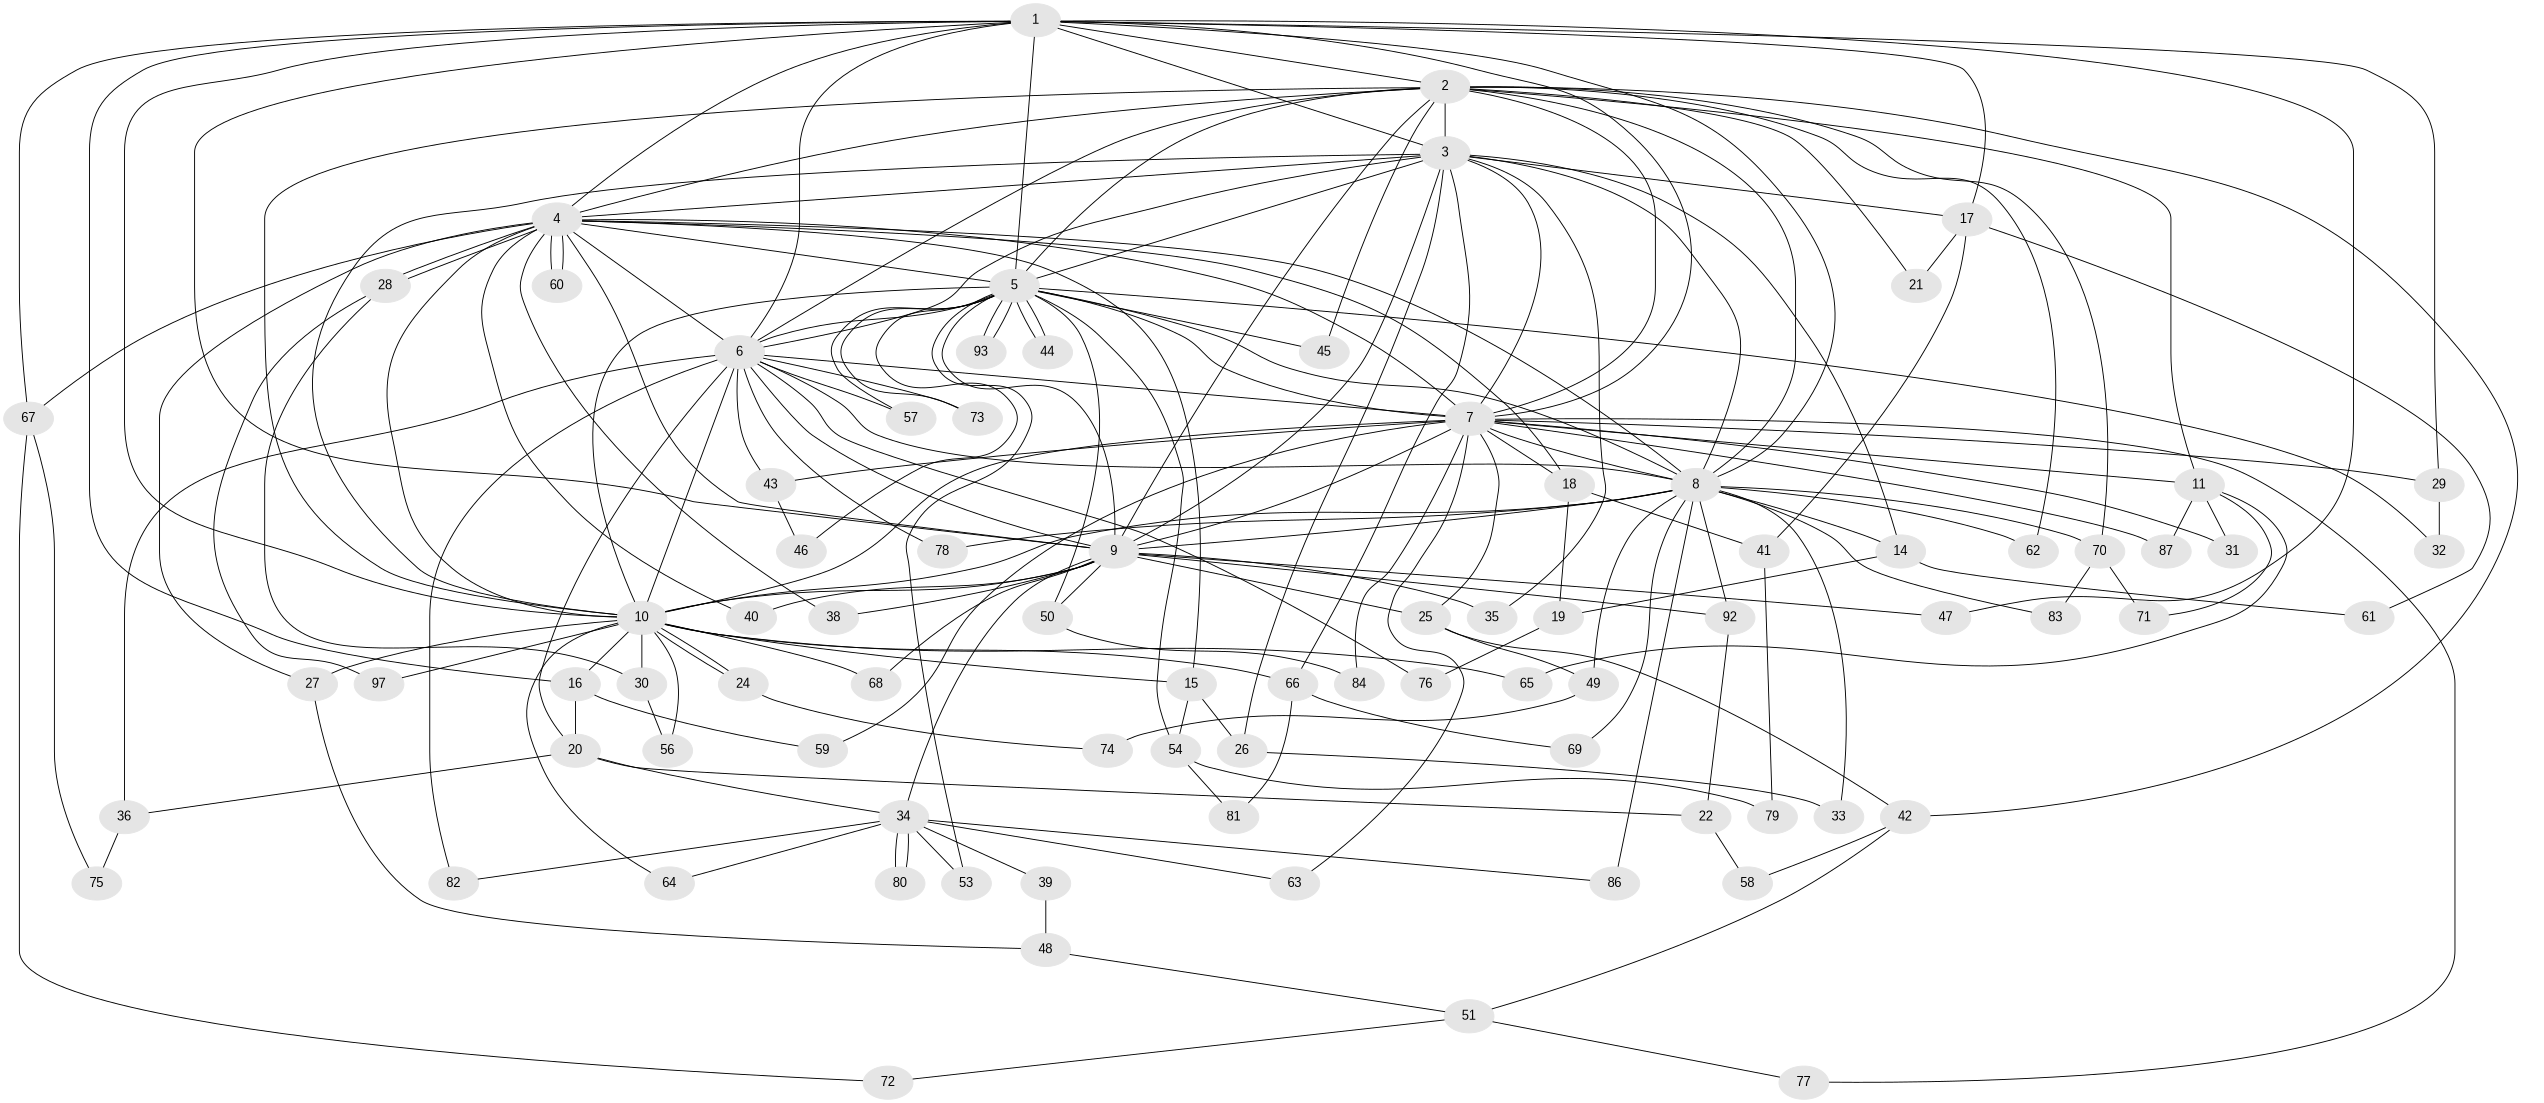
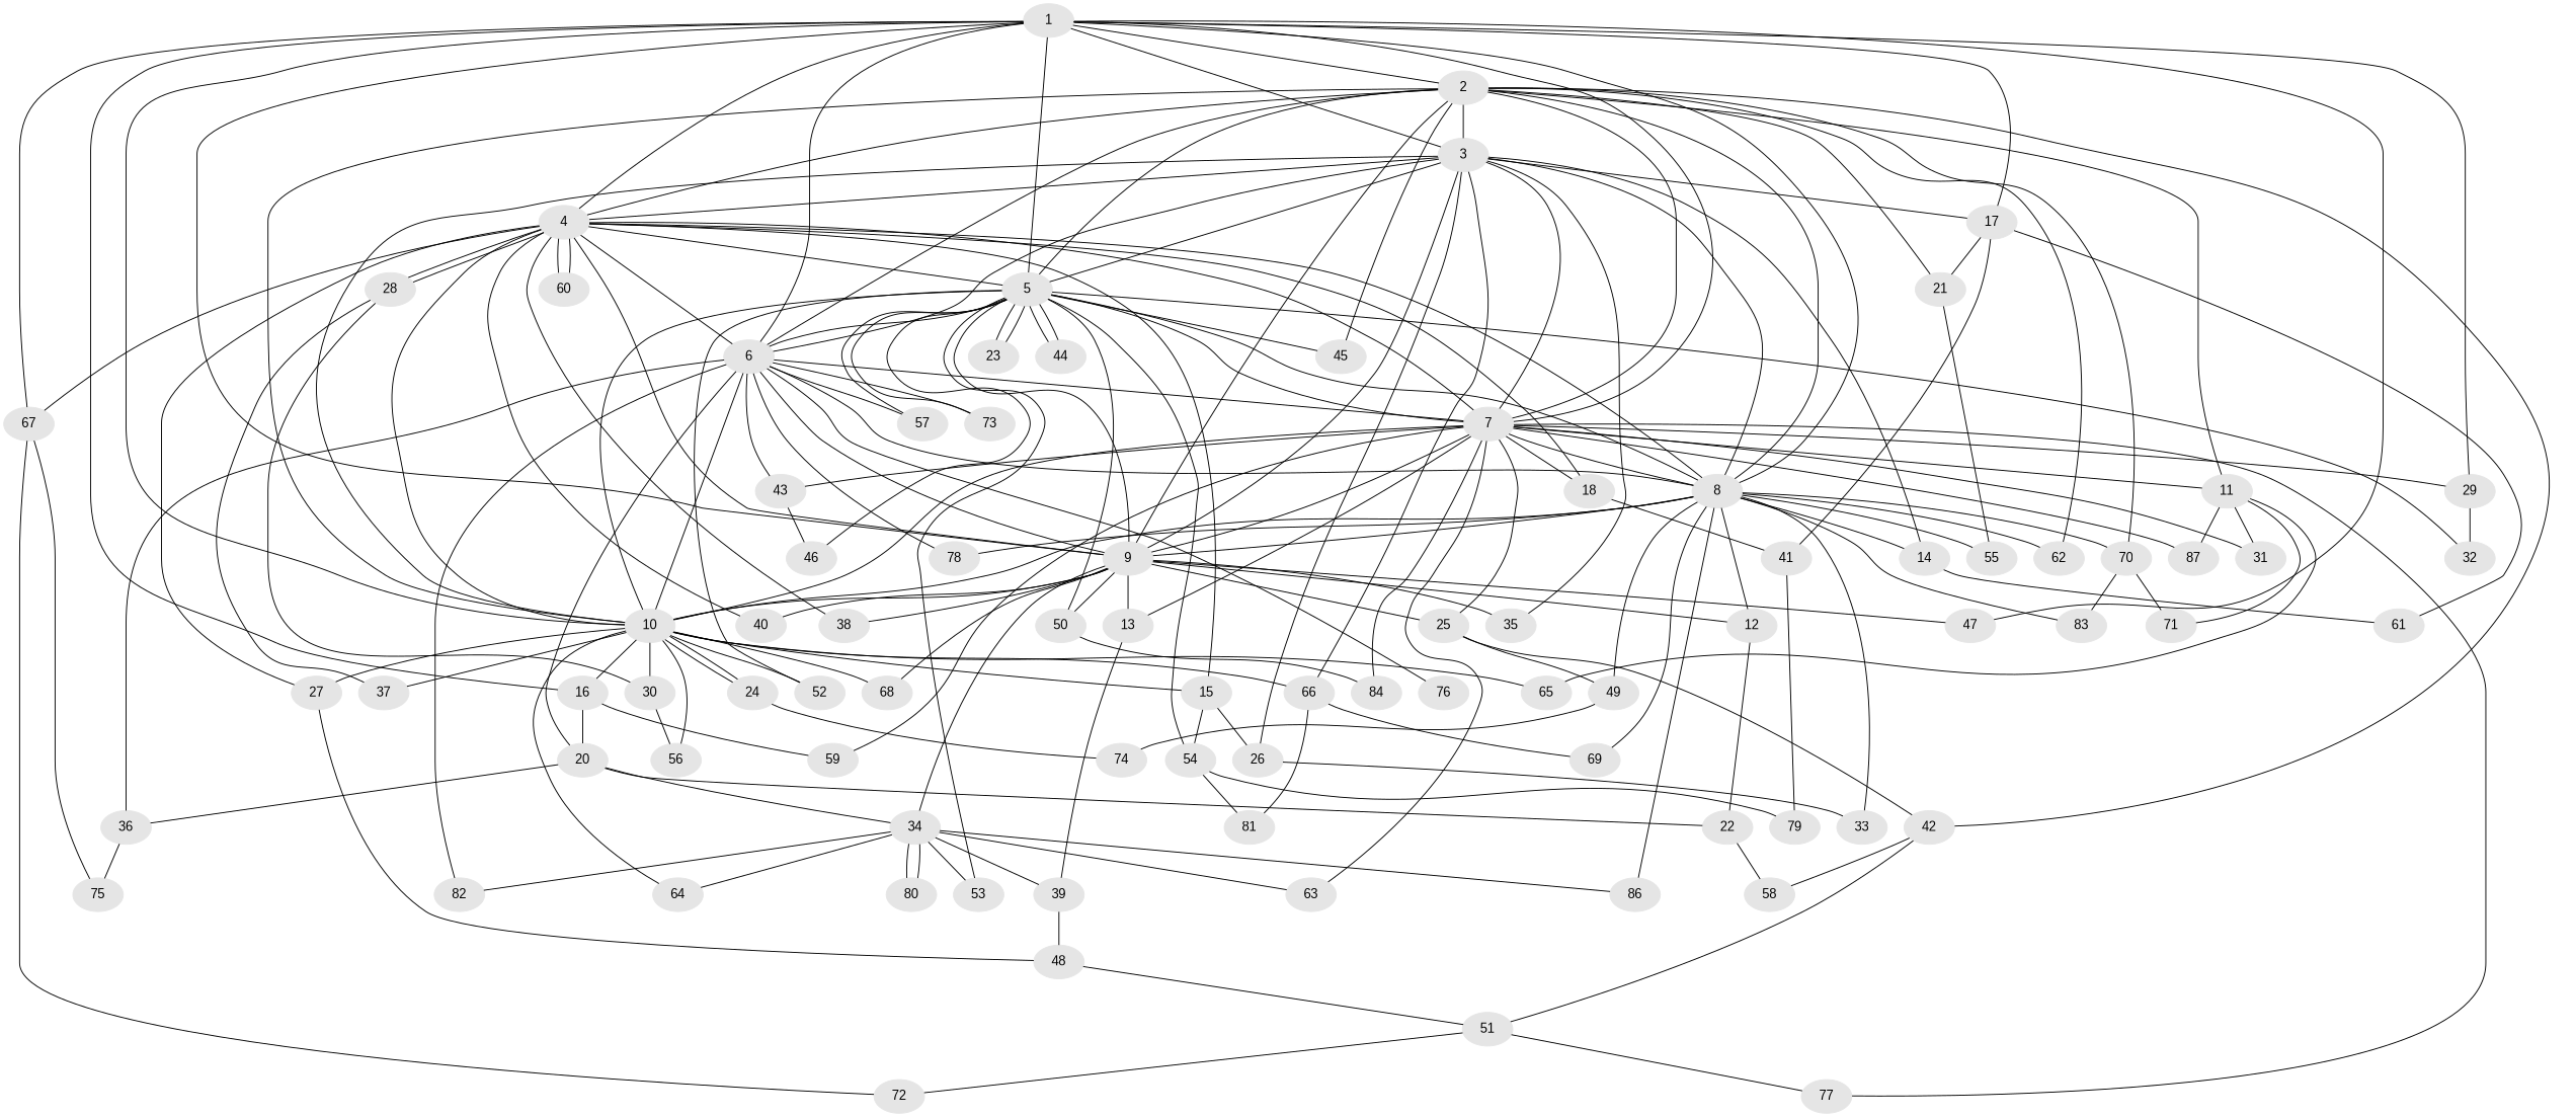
  graph {
    fontname="Liberation Sans"
    node [color=gray90 fontname="Liberation Sans" style=filled]
    edge [fontname="Liberation Sans"]
    1
    2
    3
    4
    5
    6
    7
    8
    9
    10
    16
    17
    29
    47
    67
    11
    21
    42
    45
    62
    70
    14
    26
    35
    66
    15
    18
    27
    28
    38
    40
    60
-   23 [label=93]
+   23
    32
    44
    46
    50
+   52
    53
    54
    57
    73
    20
    36
    43
    76
    78
    82
+   13
    25
    31
    59
    63
    77
    84
    n56 [label=87]
-   12 [label=92]
+   12
    33
    49
+   55
    69
    83
    86
    34
    68
    24
    30
-   37 [label=97]
+   37
    56
    64
    65
    61
    41
    75
    72
    71
    58
    51
-   19
    81
    48
    79
    22
    39
    74
    80
    1 -- 2
    1 -- 3
    1 -- 4
    1 -- 5
    1 -- 6
    1 -- 7
    1 -- 8
    1 -- 9
    1 -- 10
    1 -- 16
    1 -- 17
    1 -- 29
    1 -- 47
    1 -- 67
    2 -- 3
    2 -- 4
    2 -- 5
    2 -- 6
    2 -- 7
    2 -- 8
    2 -- 9
    2 -- 10
    2 -- 11
    2 -- 21
    2 -- 42
    2 -- 45
    2 -- 62
    2 -- 70
    3 -- 4
    3 -- 5
    3 -- 6
    3 -- 7
    3 -- 8
    3 -- 9
    3 -- 10
    3 -- 17
    3 -- 14
    3 -- 26
    3 -- 35
    3 -- 66
    4 -- 5
    4 -- 6
    4 -- 7
    4 -- 8
    4 -- 9
    4 -- 10
    4 -- 67
    4 -- 15
    4 -- 18
    4 -- 27
    4 -- 28
    4 -- 28
    4 -- 38
    4 -- 40
    4 -- 60
    4 -- 60
    5 -- 6
    5 -- 7
    5 -- 8
    5 -- 9
    5 -- 10
    5 -- 45
    5 -- 23
    5 -- 23
    5 -- 32
    5 -- 44
    5 -- 44
    5 -- 46
    5 -- 50
+   5 -- 52
    5 -- 53
    5 -- 54
    5 -- 57
    5 -- 73
    6 -- 7
    6 -- 8
    6 -- 9
    6 -- 10
    6 -- 57
    6 -- 73
    6 -- 20
    6 -- 36
    6 -- 43
    6 -- 76
    6 -- 78
    6 -- 82
    7 -- 8
    7 -- 9
    7 -- 10
    7 -- 29
    7 -- 11
    7 -- 18
    7 -- 43
+   7 -- 13
    7 -- 25
    7 -- 31
    7 -- 59
    7 -- 63
    7 -- 77
    7 -- 84
    7 -- n56
    8 -- 9
    8 -- 10
    8 -- 62
    8 -- 70
    8 -- 14
    8 -- 78
    8 -- 12
    8 -- 33
    8 -- 49
+   8 -- 55
    8 -- 69
    8 -- 83
    8 -- 86
    9 -- 10
    9 -- 47
    9 -- 35
    9 -- 38
    9 -- 40
    9 -- 50
+   9 -- 13
    9 -- 25
    9 -- 12
    9 -- 34
    9 -- 68
    10 -- 16
    10 -- 66
    10 -- 15
    10 -- 27
+   10 -- 52
    10 -- 68
    10 -- 24
    10 -- 24
    10 -- 30
    10 -- 37
    10 -- 56
    10 -- 64
    10 -- 65
    16 -- 20
    16 -- 59
    17 -- 21
    17 -- 61
    17 -- 41
    29 -- 32
    67 -- 75
    67 -- 72
    11 -- 31
    11 -- n56
    11 -- 65
    11 -- 71
+   21 -- 55
    42 -- 58
    42 -- 51
    70 -- 83
    70 -- 71
    14 -- 61
-   14 -- 19
    26 -- 33
    66 -- 69
    66 -- 81
    15 -- 26
    15 -- 54
    18 -- 41
-   18 -- 19
    27 -- 48
    28 -- 30
    28 -- 37
    50 -- 84
    54 -- 81
    54 -- 79
    20 -- 36
    20 -- 34
    20 -- 22
    36 -- 75
    43 -- 46
+   13 -- 39
    25 -- 42
    25 -- 49
    12 -- 22
    49 -- 74
    34 -- 53
    34 -- 82
    34 -- 63
    34 -- 86
    34 -- 64
    34 -- 39
    34 -- 80
    34 -- 80
    24 -- 74
    30 -- 56
    41 -- 79
    51 -- 77
    51 -- 72
-   19 -- 76
    48 -- 51
    22 -- 58
    39 -- 48
  }
